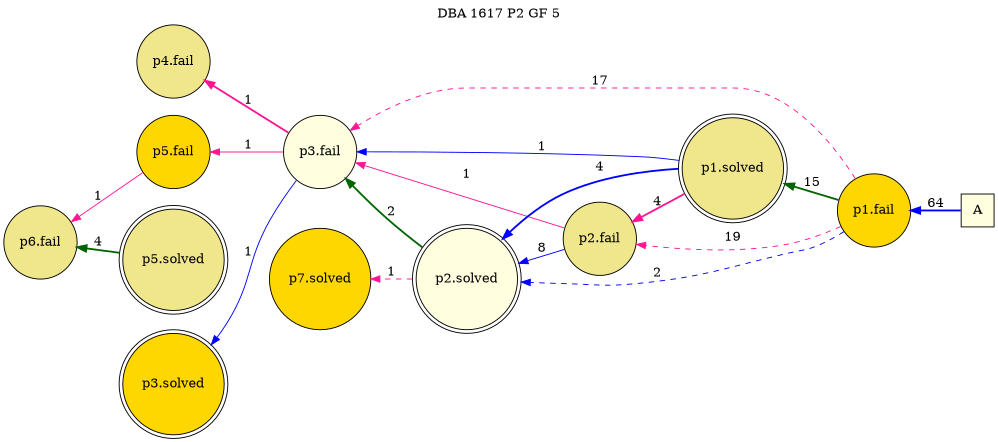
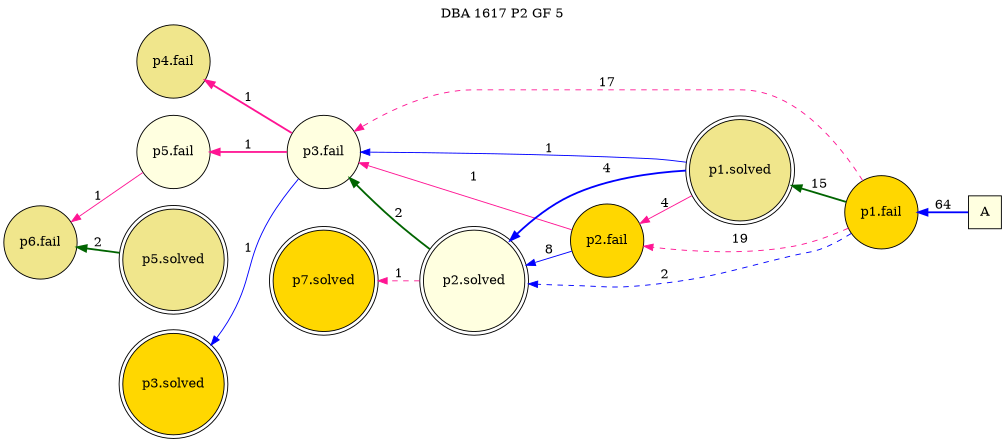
  digraph {
    label=" DBA 1617 P2 GF 5 "
    labelloc=tl
    rankdir=RL
    node [fillcolor=lightyellow shape=circle style=filled]
    edge [color=deeppink style=bold]
    n1 [label=A shape=square]
    n2 [fillcolor=gold label="p1.fail"]
-   n3 [fillcolor=khaki label="p2.fail"]
+   n3 [fillcolor=gold label="p2.fail"]
    n4 [fillcolor=khaki label="p1.solved" shape=doublecircle]
    n5 [label="p2.solved" shape=doublecircle]
    n6 [label="p3.fail"]
-   n7 [fillcolor=gold label="p7.solved"]
+   n7 [fillcolor=gold label="p7.solved" shape=doublecircle]
    n8 [fillcolor=khaki label="p4.fail"]
-   n9 [fillcolor=gold label="p5.fail"]
+   n9 [label="p5.fail"]
    n10 [fillcolor=gold label="p3.solved" shape=doublecircle]
    n11 [fillcolor=khaki label="p6.fail"]
    n12 [fillcolor=khaki label="p5.solved" shape=doublecircle]
    n1 -> n2 [color=blue label=64]
    n2 -> n3 [label=19 style=dashed]
    n2 -> n4 [color=darkgreen label=15]
    n2 -> n5 [color=blue label=2 style=dashed]
    n2 -> n6 [label=17 style=dashed]
    n3 -> n5 [color=blue label=8 style=solid]
    n3 -> n6 [label=1 style=solid]
-   n4 -> n3 [label=4]
+   n4 -> n3 [label=4 style=solid]
    n4 -> n5 [color=blue label=4]
    n4 -> n6 [color=blue label=1 style=solid]
    n5 -> n6 [color=darkgreen label=2]
    n5 -> n7 [label=1 style=dashed]
    n6 -> n8 [label=1]
-   n6 -> n9 [label=1 style=solid]
+   n6 -> n9 [label=1]
    n6 -> n10 [color=blue label=1 style=solid]
    n9 -> n11 [label=1 style=solid]
-   n12 -> n11 [color=darkgreen label=4]
+   n12 -> n11 [color=darkgreen label=2]
  }
